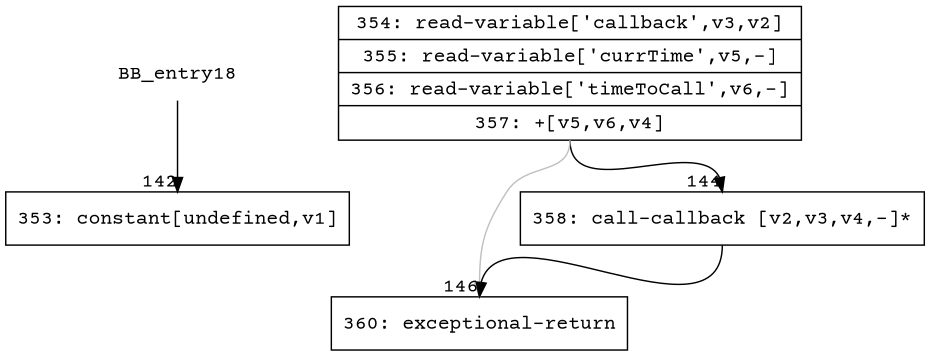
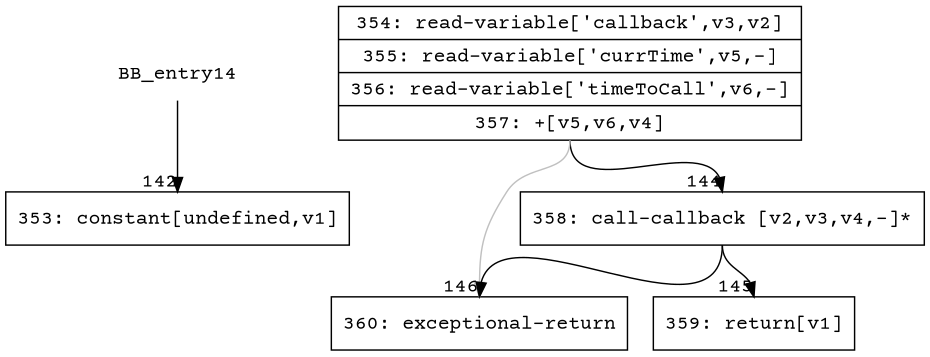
  digraph {
    fontname="Courier Prime"
    rankdir=TD
    node [fontname="Courier Prime" shape=record]
    edge [fontname="Courier Prime" headport=n tailport=s]
-   BB_entry14 [shape=none label=BB_entry18]
+   BB_entry14 [shape=none]
    n2 [label="{353: constant[undefined,v1]}"]
    n3 [label="{354: read-variable['callback',v3,v2]|355: read-variable['currTime',v5,-]|356: read-variable['timeToCall',v6,-]|357: +[v5,v6,v4]}"]
    n4 [label="{358: call-callback [v2,v3,v4,-]*}"]
    n5 [label="{360: exceptional-return}"]
+   n6 [label="{359: return[v1]}"]
    BB_entry14 -> n2 [headlabel="    142"]
    n3 -> n4 [headlabel="      144"]
    n3 -> n5 [color=gray headlabel="      146"]
    n4 -> n5 [color=black]
+   n4 -> n6 [headlabel="      145"]
  }
